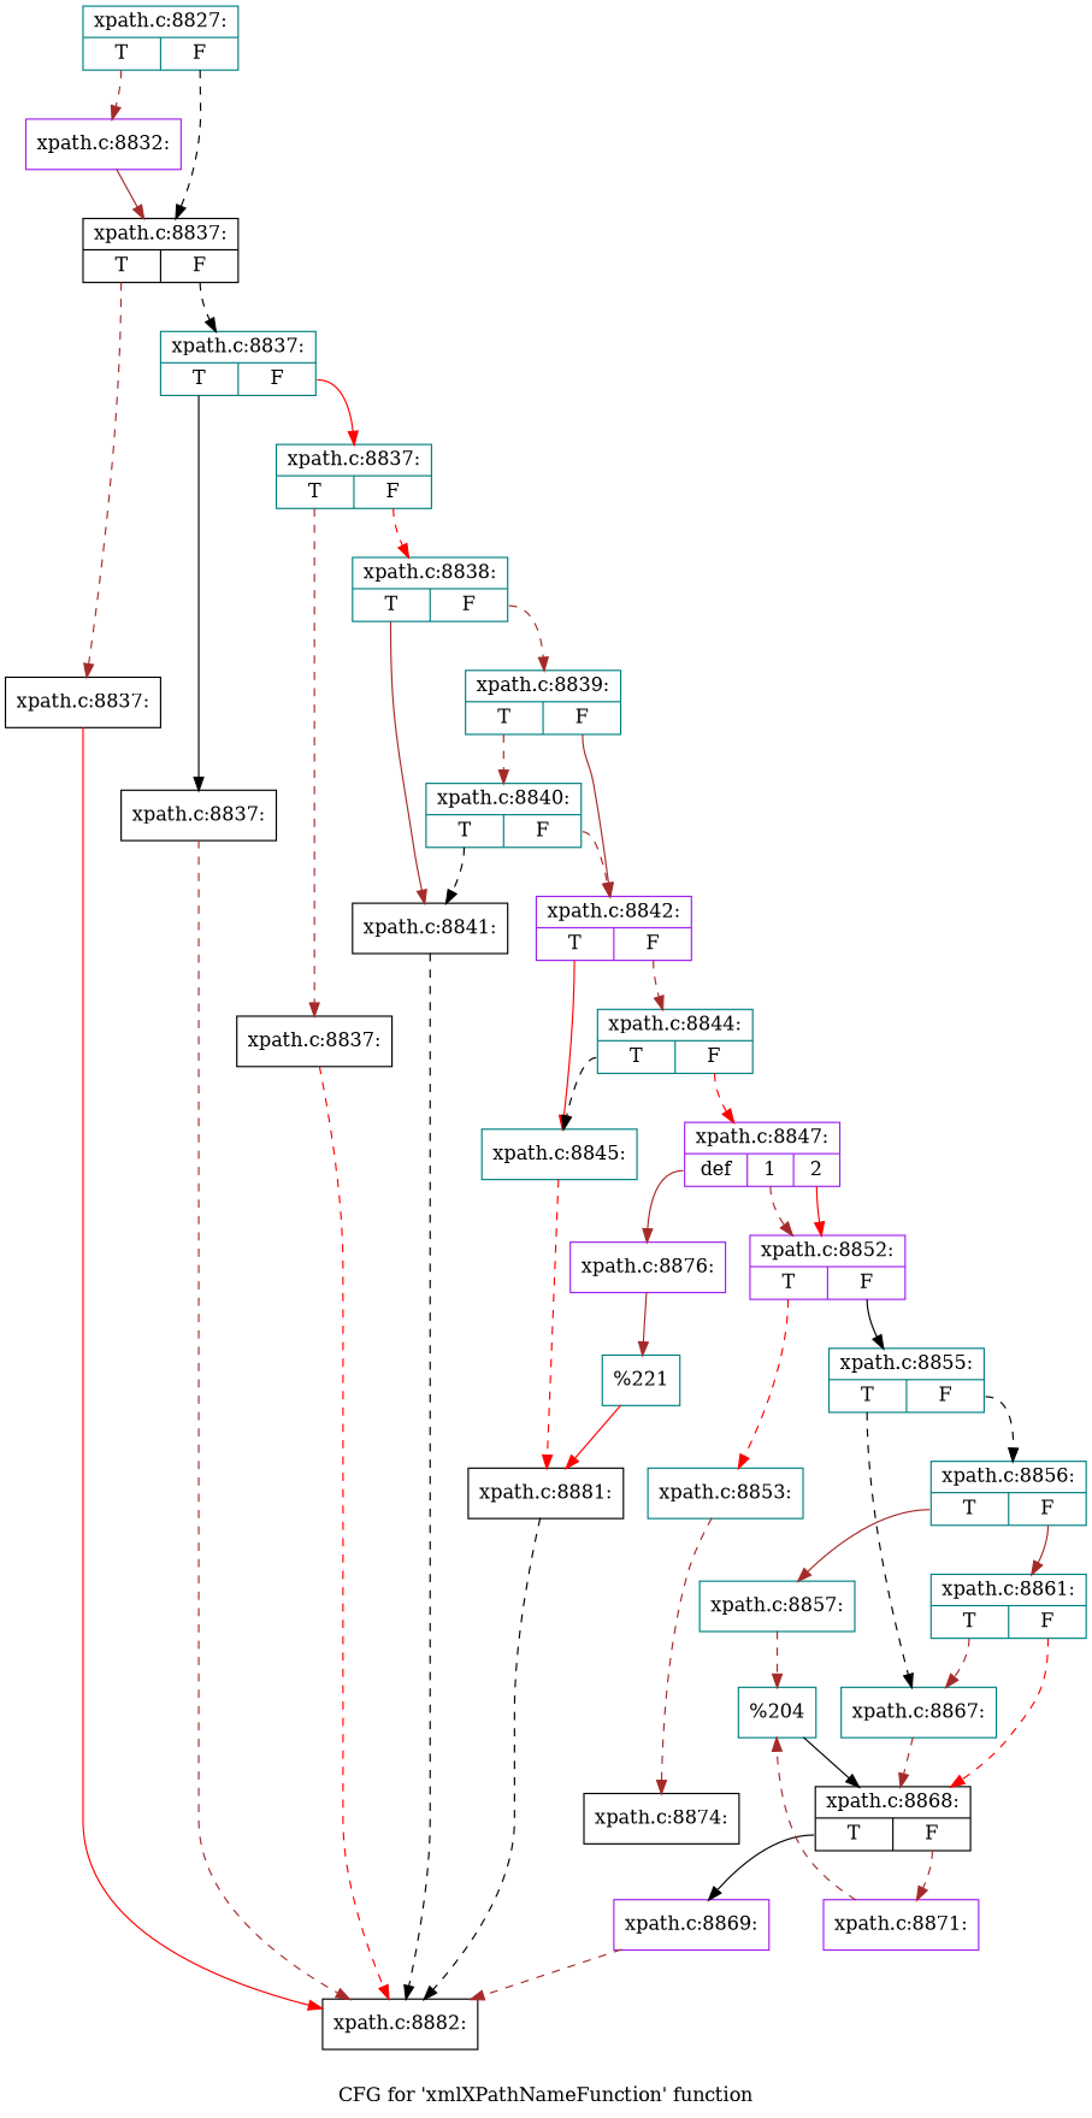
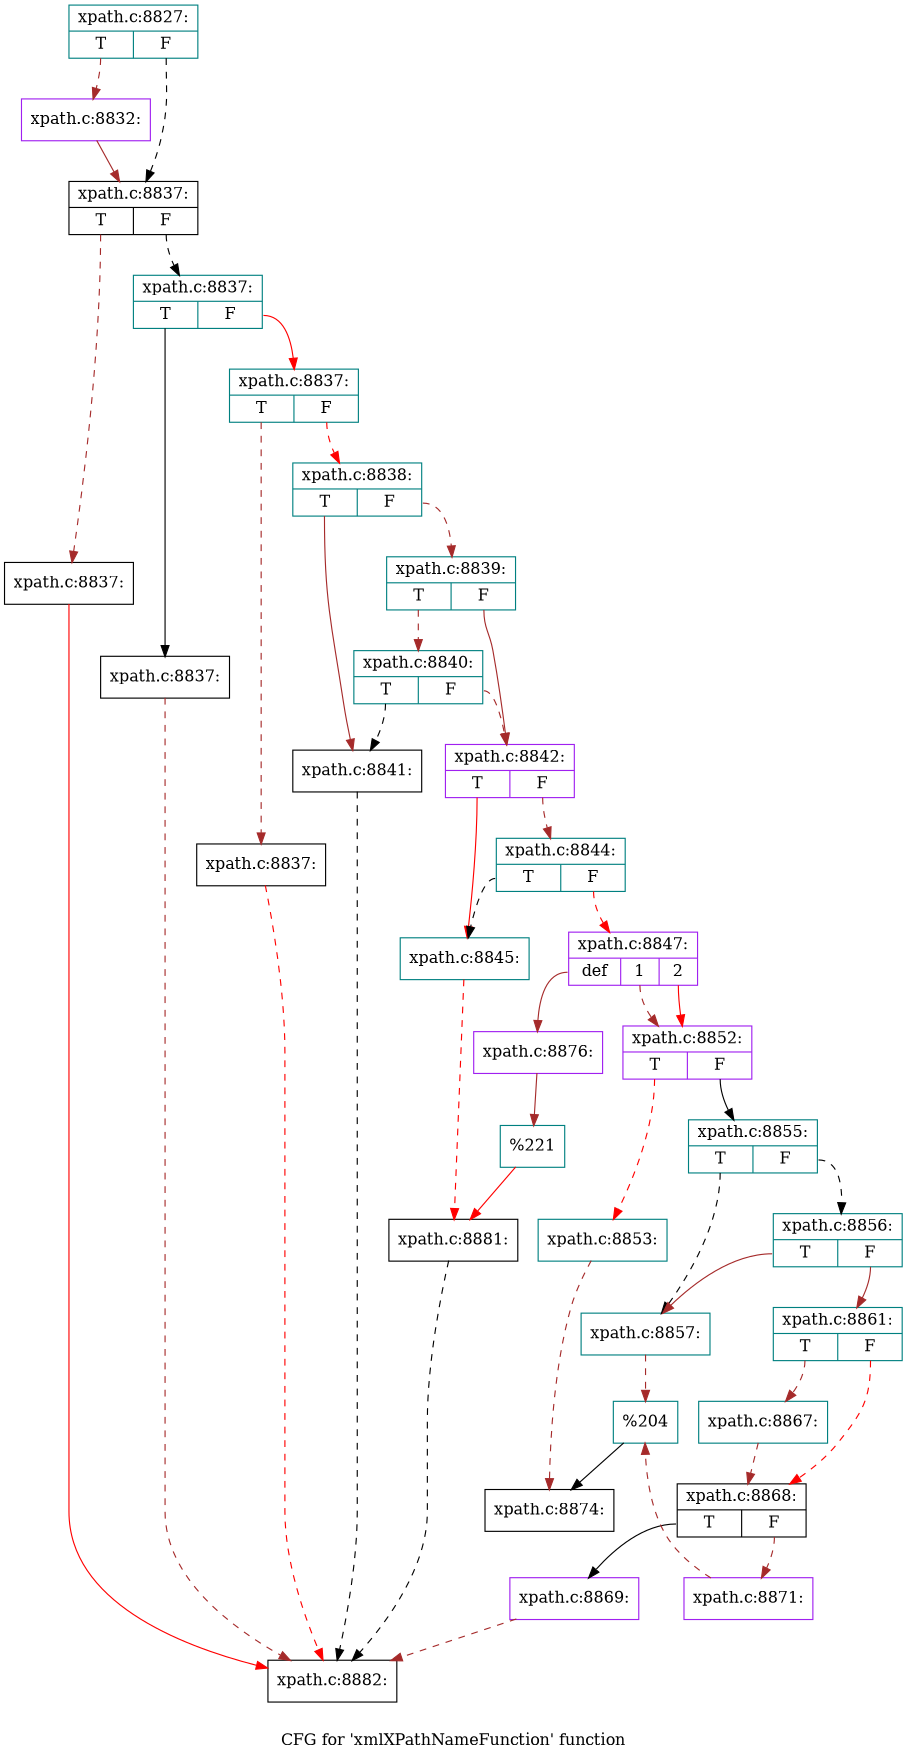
  digraph {
    label="CFG for 'xmlXPathNameFunction' function"
    node [color=teal shape=record]
    edge [color=brown style=dashed]
    n1 [label="{xpath.c:8827:|{<s0>T|<s1>F}}"]
    n2 [color=purple label="{xpath.c:8832:}"]
    n3 [color=black label="{xpath.c:8837:|{<s0>T|<s1>F}}"]
    n4 [color=black label="{xpath.c:8837:}"]
    n5 [label="{xpath.c:8837:|{<s0>T|<s1>F}}"]
    n6 [color=black label="{xpath.c:8882:}"]
    n7 [color=black label="{xpath.c:8837:}"]
    n8 [label="{xpath.c:8837:|{<s0>T|<s1>F}}"]
    n9 [color=black label="{xpath.c:8837:}"]
    n10 [label="{xpath.c:8838:|{<s0>T|<s1>F}}"]
    n11 [color=black label="{xpath.c:8841:}"]
    n12 [label="{xpath.c:8839:|{<s0>T|<s1>F}}"]
    n13 [label="{xpath.c:8840:|{<s0>T|<s1>F}}"]
    n14 [color=purple label="{xpath.c:8842:|{<s0>T|<s1>F}}"]
    n15 [label="{xpath.c:8845:}"]
    n16 [label="{xpath.c:8844:|{<s0>T|<s1>F}}"]
    n17 [color=black label="{xpath.c:8881:}"]
    n18 [color=purple label="{xpath.c:8847:|{<s0>def|<s1>1|<s2>2}}"]
    n19 [color=purple label="{xpath.c:8876:}"]
    n20 [color=purple label="{xpath.c:8852:|{<s0>T|<s1>F}}"]
    n21 [label="{%221}"]
    n22 [label="{xpath.c:8853:}"]
    n23 [label="{xpath.c:8855:|{<s0>T|<s1>F}}"]
    n24 [color=black label="{xpath.c:8874:}"]
    n25 [label="{xpath.c:8857:}"]
    n26 [label="{xpath.c:8856:|{<s0>T|<s1>F}}"]
    n27 [label="{%204}"]
    n28 [label="{xpath.c:8861:|{<s0>T|<s1>F}}"]
    n29 [label="{xpath.c:8867:}"]
    n30 [color=black label="{xpath.c:8868:|{<s0>T|<s1>F}}"]
    n31 [color=purple label="{xpath.c:8869:}"]
    n32 [color=purple label="{xpath.c:8871:}"]
    n1 -> n2 [tailport=s0]
    n1 -> n3 [color=black tailport=s1]
    n2 -> n3 [style=solid]
    n3 -> n4 [tailport=s0]
    n3 -> n5 [color=black tailport=s1]
    n4 -> n6 [color=red style=solid]
    n5 -> n7 [color=black style=solid tailport=s0]
    n5 -> n8 [color=red style=solid tailport=s1]
    n7 -> n6
    n8 -> n9 [tailport=s0]
    n8 -> n10 [color=red tailport=s1]
    n9 -> n6 [color=red]
    n10 -> n11 [style=solid tailport=s0]
    n10 -> n12 [tailport=s1]
    n11 -> n6 [color=black]
    n12 -> n13 [tailport=s0]
    n12 -> n14 [style=solid tailport=s1]
    n13 -> n11 [color=black tailport=s0]
    n13 -> n14 [tailport=s1]
    n14 -> n15 [color=red style=solid tailport=s0]
    n14 -> n16 [tailport=s1]
    n15 -> n17 [color=red]
    n16 -> n15 [color=black tailport=s0]
    n16 -> n18 [color=red tailport=s1]
    n17 -> n6 [color=black]
    n18 -> n19 [style=solid tailport=s0]
    n18 -> n20 [tailport=s1]
    n18 -> n20 [color=red style=solid tailport=s2]
    n19 -> n21 [style=solid]
    n20 -> n22 [color=red tailport=s0]
    n20 -> n23 [color=black style=solid tailport=s1]
    n21 -> n17 [color=red style=solid]
    n22 -> n24
-   n23 -> n29 [color=black tailport=s0]
+   n23 -> n25 [color=black tailport=s0]
    n23 -> n26 [color=black tailport=s1]
    n25 -> n27
    n26 -> n25 [style=solid tailport=s0]
    n26 -> n28 [style=solid tailport=s1]
-   n27 -> n30 [color=black style=solid]
+   n27 -> n24 [color=black style=solid]
    n28 -> n29 [tailport=s0]
    n28 -> n30 [color=red tailport=s1]
    n29 -> n30
    n30 -> n31 [color=black style=solid tailport=s0]
    n30 -> n32 [tailport=s1]
    n31 -> n6
    n32 -> n27
  }
